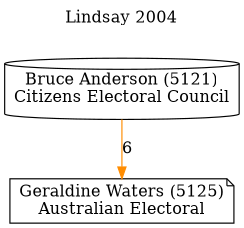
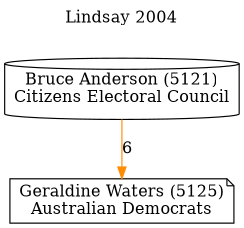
  digraph {
    label="Lindsay 2004"
    labelloc=t
    mclimit=10
-   n1 [label="Geraldine Waters (5125)\nAustralian Electoral" shape=note]
+   n1 [label="Geraldine Waters (5125)\nAustralian Democrats" shape=note]
    n2 [label="Bruce Anderson (5121)\nCitizens Electoral Council" shape=cylinder]
    n2 -> n1 [label=6 color=darkorange]
  }
